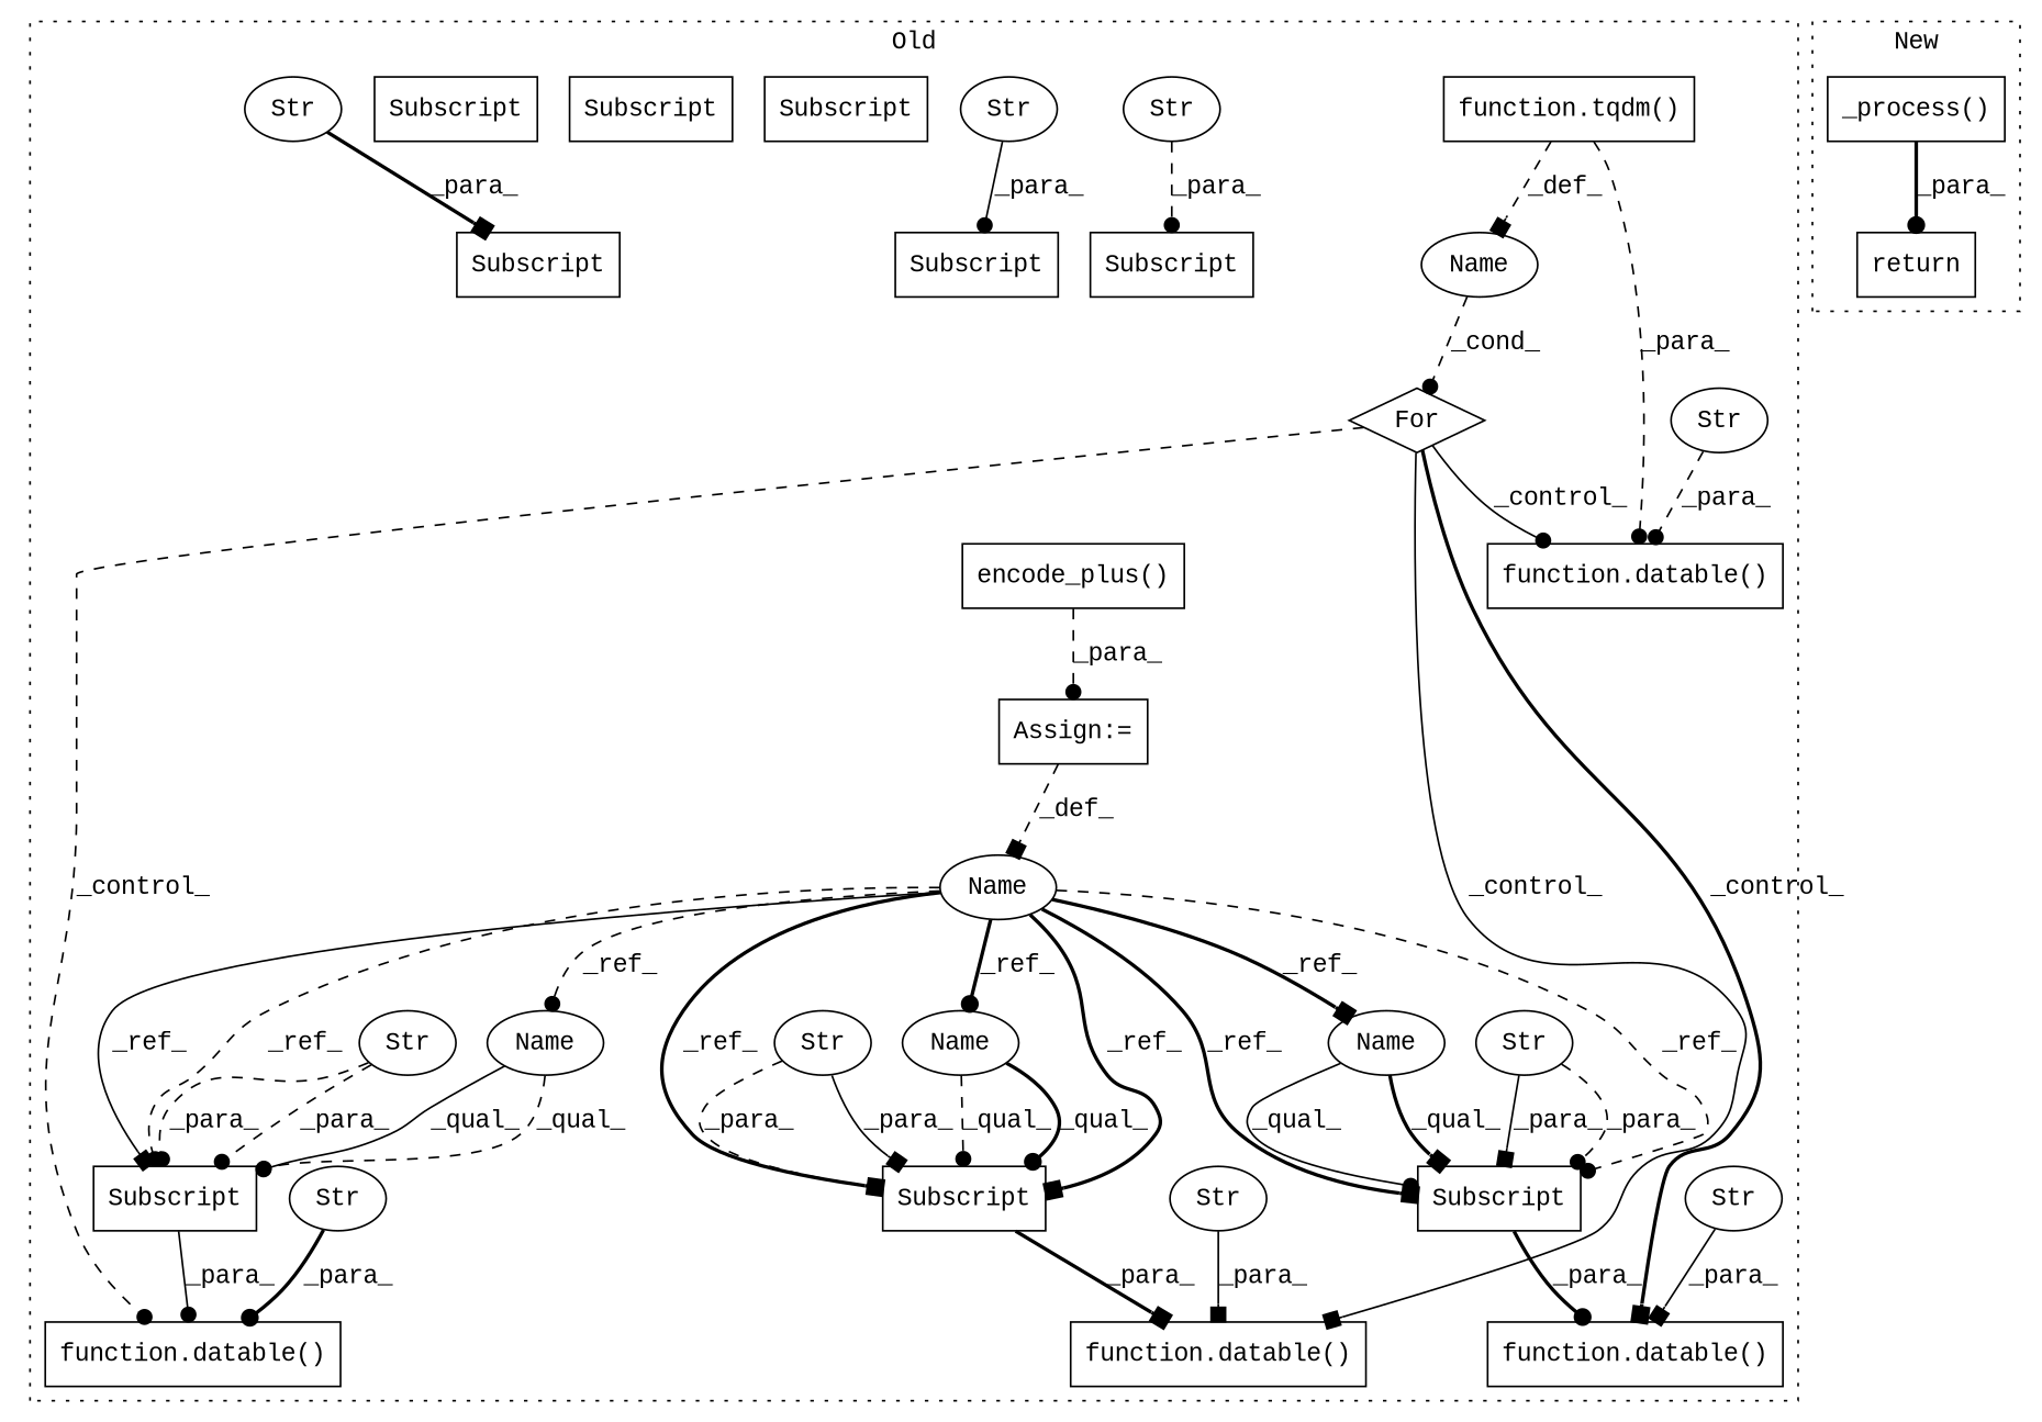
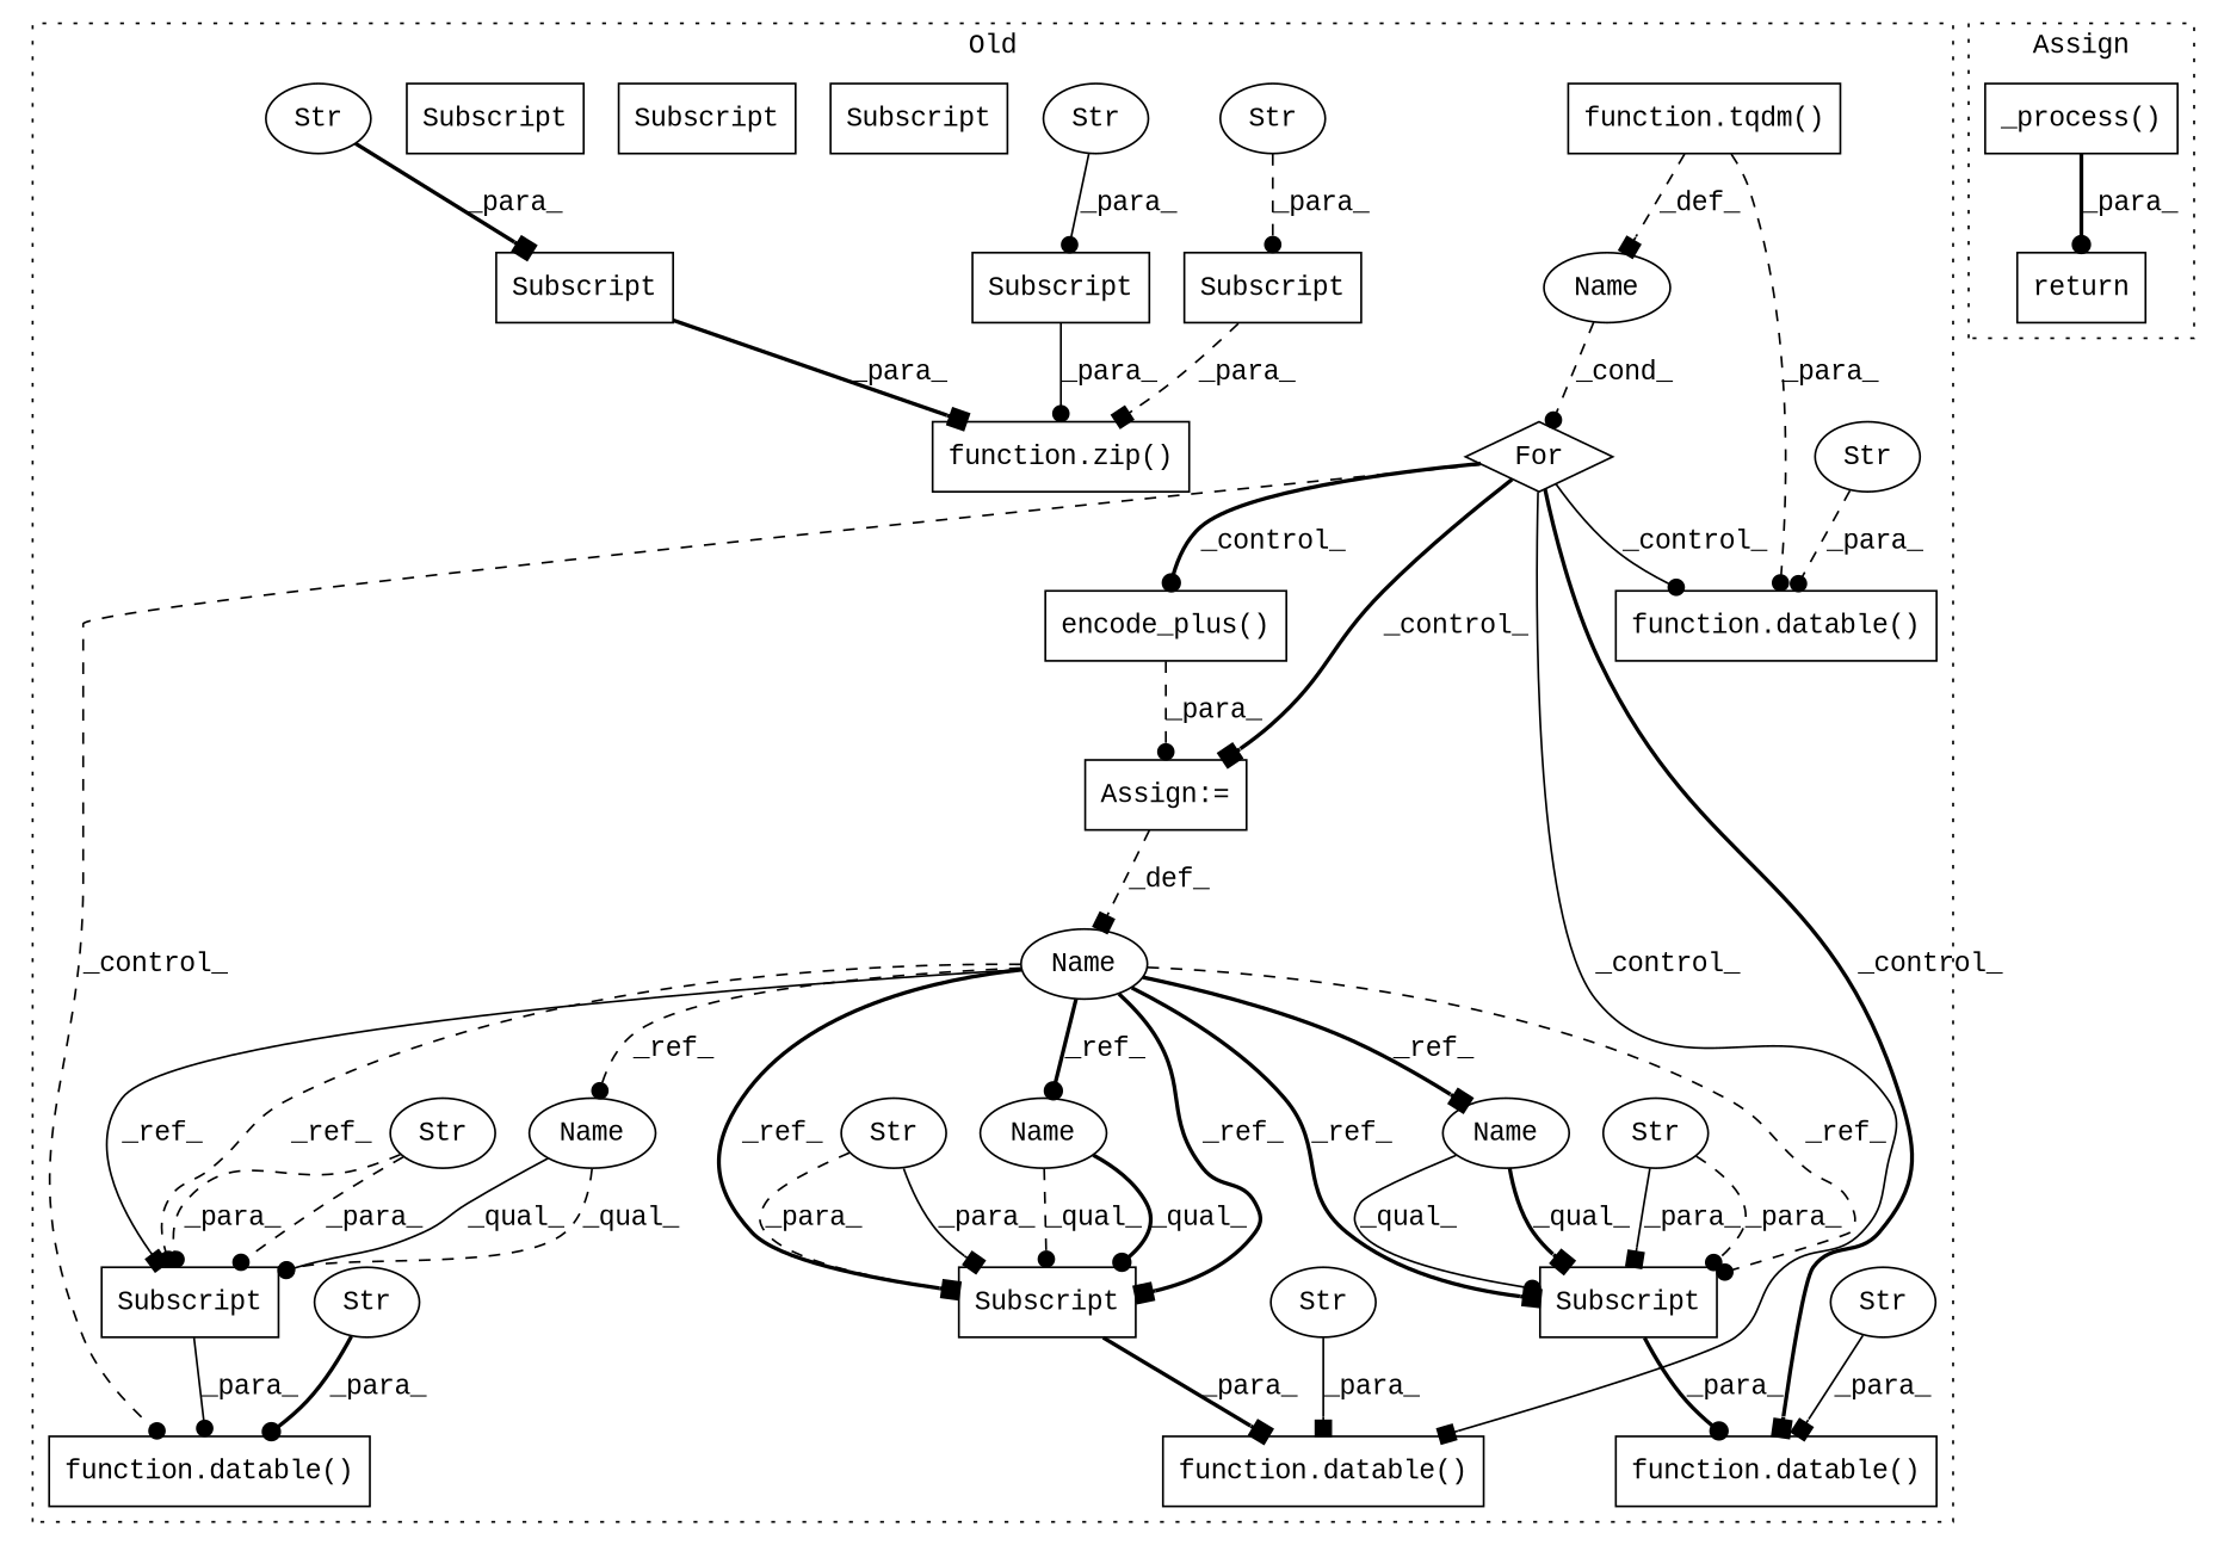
  digraph {
    fontname="Liberation Mono"
    node [a=66 fontname="Liberation Mono" l=11 s="1513,0" shape=box]
    edge [arrowhead=dot fontname="Liberation Mono" style=dashed]
+   n1 [a=75 l="4,1" label="function.zip()" s="785,840"]
    n2 [a=75 l="5,75" label="function.tqdm()" s="780,841"]
    n3 [a=63 l="17,0" label=Subscript s="789,0"]
    n4 [label=Str s=794 shape=ellipse]
    n5 [a=63 l="17,0" label=Subscript s="808,0"]
    n6 [label=Str s=813 shape=ellipse]
    n7 [a=107 l="4,14" label=For s="745,916" shape=diamond]
    n8 [a=87 l=5 label=Name s=771 shape=ellipse]
    n9 [a=68 l=3 label="Assign:=" s=944]
    n10 [a=75 l=393 label="encode_plus()" s=947]
    n11 [a=75 l="8,1" label="function.datable()" s="1487,1545"]
    n12 [a=87 l=14 label=Name s=930 shape=ellipse]
    n13 [a=63 l="32,0" label=Subscript]
    n14 [l=16 label=Str s=1495 shape=ellipse]
    n15 [a=63 l="32,0" label=Subscript s="1441,0"]
    n16 [l=16 label=Str s=1528 shape=ellipse]
    n17 [a=63 l="27,0" label=Subscript s="1374,0"]
    n18 [label=Str s=1389 shape=ellipse]
    n19 [l=16 label=Str s=1456 shape=ellipse]
    n20 [a=75 l="8,1" label="function.datable()" s="1353,1401"]
    n21 [label=Str s=1361 shape=ellipse]
    n22 [a=75 l="8,1" label="function.datable()" s="1415,1473"]
    n23 [l=16 label=Str s=1423 shape=ellipse]
    n24 [a=63 l="13,0" label=Subscript s="827,0"]
    n25 [l=7 label=Str s=832 shape=ellipse]
    n26 [a=75 l="8,1" label="function.datable()" s="1559,1588"]
    n27 [l=7 label=Str s=1567 shape=ellipse]
    n28 [a=87 l=14 label=Name s=1441 shape=ellipse]
    n29 [a=63 l="27,0" label=Subscript s="1374,0"]
    n30 [a=87 l=14 label=Name s=1374 shape=ellipse]
    n31 [a=63 l="32,0" label=Subscript s="1441,0"]
    n32 [a=87 l=14 label=Name s=1513 shape=ellipse]
    n33 [a=63 l="32,0" label=Subscript]
    n34 [a=75 l="14,1" label="_process()" s="1619,1637"]
    n35 [a=93 l=7 label=return s=1612]
    subgraph cluster_1 {
      label=Old
      style=dotted
+     n1
      n2
      n3
      n4
      n5
      n6
      n7
      n8
      n9
      n10
      n11
      n12
      n13
      n14
      n15
      n16
      n17
      n18
      n19
      n20
      n21
      n22
      n23
      n24
      n25
      n26
      n27
      n28
      n29
      n30
      n31
      n32
      n33
    }
    subgraph cluster_2 {
-     label=New
+     label=Assign
      style=dotted
      n34
      n35
    }
    n2 -> n8 [arrowhead=box label=_def_]
    n2 -> n26 [label=_para_]
+   n3 -> n1 [label=_para_ style=solid]
    n4 -> n3 [label=_para_ style=solid]
+   n5 -> n1 [arrowhead=box label=_para_ style=bold]
    n6 -> n5 [arrowhead=box label=_para_ style=bold]
+   n7 -> n9 [arrowhead=box label=_control_ style=bold]
+   n7 -> n10 [label=_control_ style=bold]
    n7 -> n11 [arrowhead=box label=_control_ style=bold]
    n7 -> n20 [arrowhead=box label=_control_ style=solid]
    n7 -> n22 [label=_control_]
    n7 -> n26 [label=_control_ style=solid]
    n8 -> n7 [label=_cond_]
    n9 -> n12 [arrowhead=box label=_def_]
    n10 -> n9 [label=_para_]
    n12 -> n28 [label=_ref_]
    n12 -> n29 [arrowhead=box label=_ref_ style=bold]
    n12 -> n29 [arrowhead=box label=_ref_ style=bold]
    n12 -> n30 [label=_ref_ style=bold]
    n12 -> n31 [label=_ref_]
    n12 -> n31 [arrowhead=box label=_ref_ style=solid]
    n12 -> n32 [arrowhead=box label=_ref_ style=bold]
    n12 -> n33 [arrowhead=box label=_ref_ style=bold]
    n12 -> n33 [label=_ref_]
    n14 -> n11 [arrowhead=box label=_para_ style=solid]
    n16 -> n33 [arrowhead=box label=_para_ style=solid]
    n16 -> n33 [label=_para_]
    n18 -> n29 [label=_para_]
    n18 -> n29 [arrowhead=box label=_para_ style=solid]
    n19 -> n31 [label=_para_]
    n19 -> n31 [label=_para_]
    n21 -> n20 [arrowhead=box label=_para_ style=solid]
    n23 -> n22 [label=_para_ style=bold]
+   n24 -> n1 [arrowhead=box label=_para_]
    n25 -> n24 [label=_para_]
    n27 -> n26 [label=_para_]
    n28 -> n31 [label=_qual_ style=solid]
    n28 -> n31 [label=_qual_]
    n29 -> n20 [arrowhead=box label=_para_ style=bold]
    n30 -> n29 [label=_qual_]
    n30 -> n29 [label=_qual_ style=bold]
    n31 -> n22 [label=_para_ style=solid]
    n32 -> n33 [label=_qual_ style=solid]
    n32 -> n33 [arrowhead=box label=_qual_ style=bold]
    n33 -> n11 [label=_para_ style=bold]
    n34 -> n35 [label=_para_ style=bold]
  }
